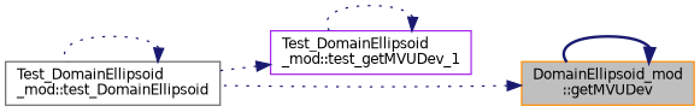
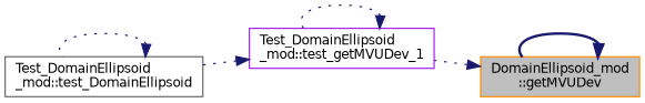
  digraph {
    rankdir=RL
    node [fillcolor=white fontname=Helvetica fontsize=10 shape=record style=filled]
    edge [color=midnightblue dir=back fontname=Helvetica fontsize=10 labelfontname=Helvetica labelfontsize=10 style=dotted]
    n1 [color=darkorange fillcolor=grey75 fontcolor=black height=0.2 label="DomainEllipsoid_mod\l::getMVUDev" width=0.4]
    n2 [color=purple height=0.2 label="Test_DomainEllipsoid\l_mod::test_getMVUDev_1" width=0.4]
    n3 [color=gray40 height=0.2 label="Test_DomainEllipsoid\l_mod::test_DomainEllipsoid" width=0.4]
    n1 -> n1 [style=bold]
-   n1 -> n3
+   n1 -> n2
    n2 -> n2
    n2 -> n3
    n3 -> n3
  }
